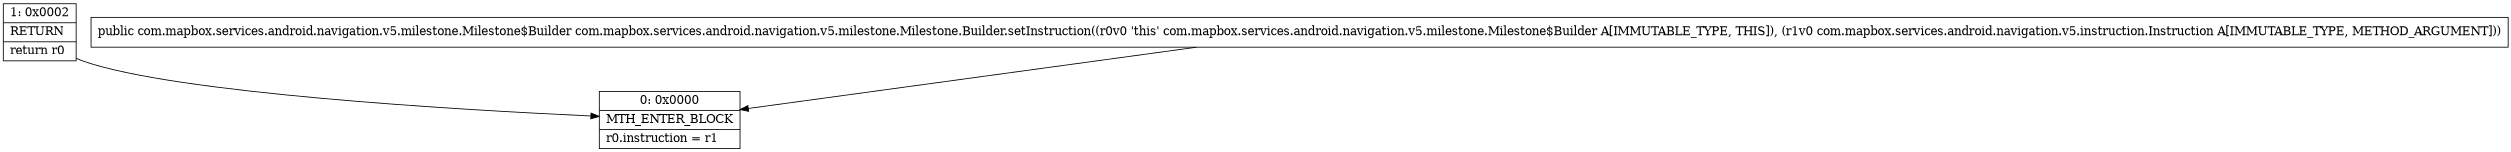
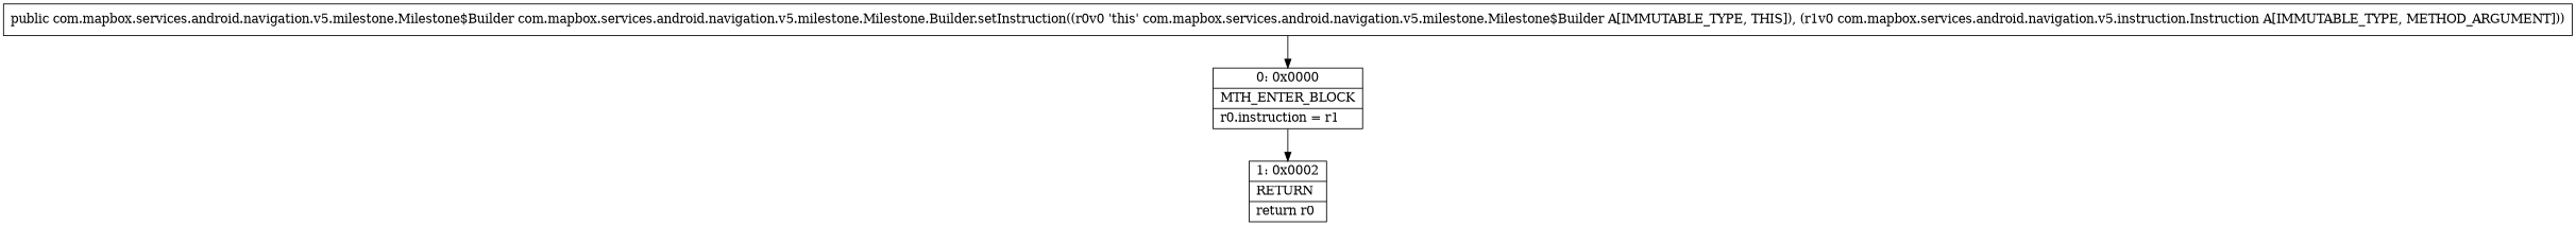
  digraph {
    node [shape=record]
    n1 [label="{0\:\ 0x0000|MTH_ENTER_BLOCK\l|r0.instruction = r1\l}"]
    n2 [label="{1\:\ 0x0002|RETURN\l|return r0\l}"]
    n3 [label="{public com.mapbox.services.android.navigation.v5.milestone.Milestone$Builder com.mapbox.services.android.navigation.v5.milestone.Milestone.Builder.setInstruction((r0v0 'this' com.mapbox.services.android.navigation.v5.milestone.Milestone$Builder A[IMMUTABLE_TYPE, THIS]), (r1v0 com.mapbox.services.android.navigation.v5.instruction.Instruction A[IMMUTABLE_TYPE, METHOD_ARGUMENT])) }"]
-   n2 -> n1
+   n1 -> n2
    n3 -> n1
  }
